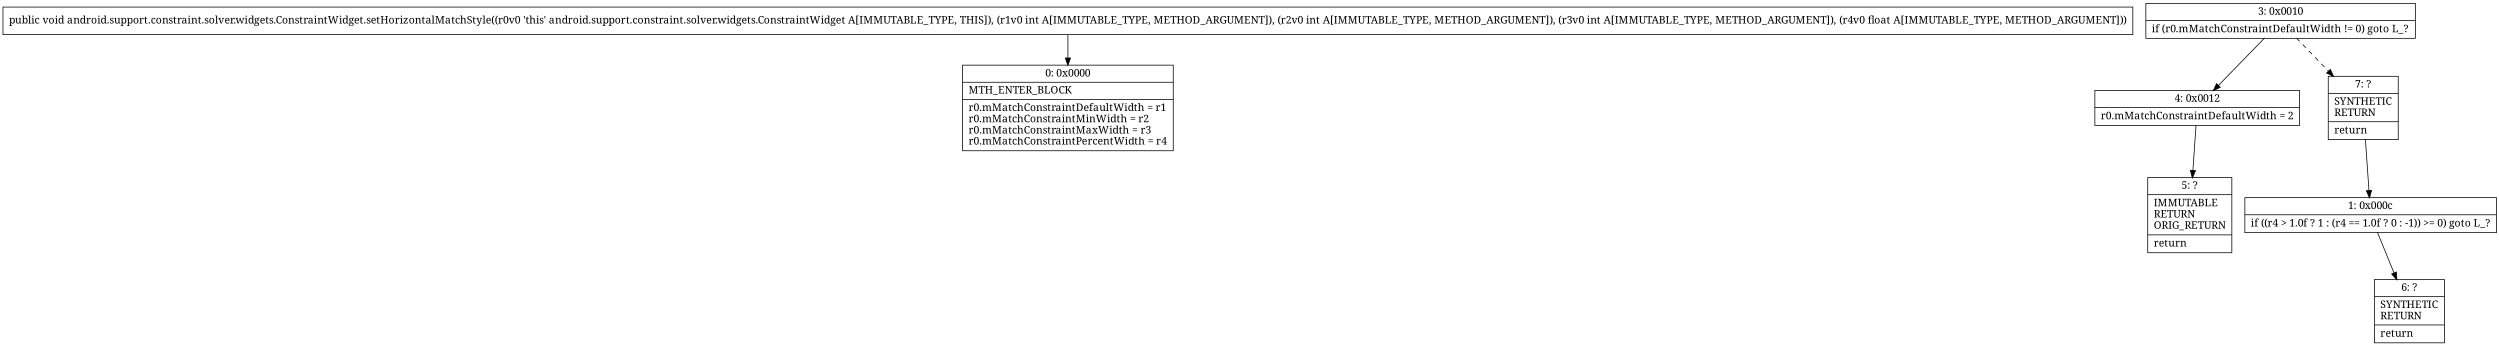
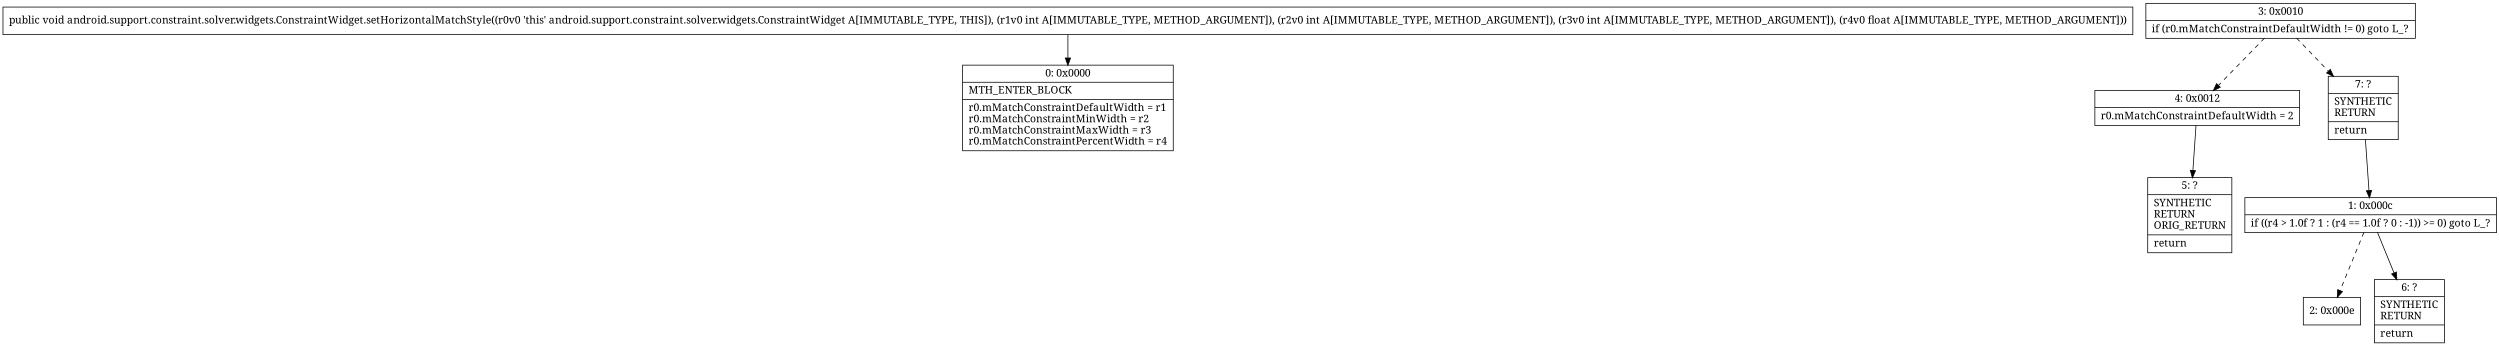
  digraph {
    fontname="Noto Serif"
    node [fontname="Noto Serif" shape=record]
    edge [fontname="Noto Serif"]
    n1 [label="{0\:\ 0x0000|MTH_ENTER_BLOCK\l|r0.mMatchConstraintDefaultWidth = r1\lr0.mMatchConstraintMinWidth = r2\lr0.mMatchConstraintMaxWidth = r3\lr0.mMatchConstraintPercentWidth = r4\l}"]
    n2 [label="{1\:\ 0x000c|if ((r4 \> 1.0f ? 1 : (r4 == 1.0f ? 0 : \-1)) \>= 0) goto L_?\l}"]
+   n3 [label="{2\:\ 0x000e}"]
    n4 [label="{6\:\ ?|SYNTHETIC\lRETURN\l|return\l}"]
    n5 [label="{3\:\ 0x0010|if (r0.mMatchConstraintDefaultWidth != 0) goto L_?\l}"]
    n6 [label="{4\:\ 0x0012|r0.mMatchConstraintDefaultWidth = 2\l}"]
    n7 [label="{7\:\ ?|SYNTHETIC\lRETURN\l|return\l}"]
-   n8 [label="{5\:\ ?|IMMUTABLE\lRETURN\lORIG_RETURN\l|return\l}"]
+   n8 [label="{5\:\ ?|SYNTHETIC\lRETURN\lORIG_RETURN\l|return\l}"]
    n9 [label="{public void android.support.constraint.solver.widgets.ConstraintWidget.setHorizontalMatchStyle((r0v0 'this' android.support.constraint.solver.widgets.ConstraintWidget A[IMMUTABLE_TYPE, THIS]), (r1v0 int A[IMMUTABLE_TYPE, METHOD_ARGUMENT]), (r2v0 int A[IMMUTABLE_TYPE, METHOD_ARGUMENT]), (r3v0 int A[IMMUTABLE_TYPE, METHOD_ARGUMENT]), (r4v0 float A[IMMUTABLE_TYPE, METHOD_ARGUMENT])) }"]
+   n2 -> n3 [style=dashed]
    n2 -> n4
-   n5 -> n6 [style=solid]
+   n5 -> n6 [style=dashed]
    n5 -> n7 [style=dashed]
    n6 -> n8
    n7 -> n2
    n9 -> n1
  }
